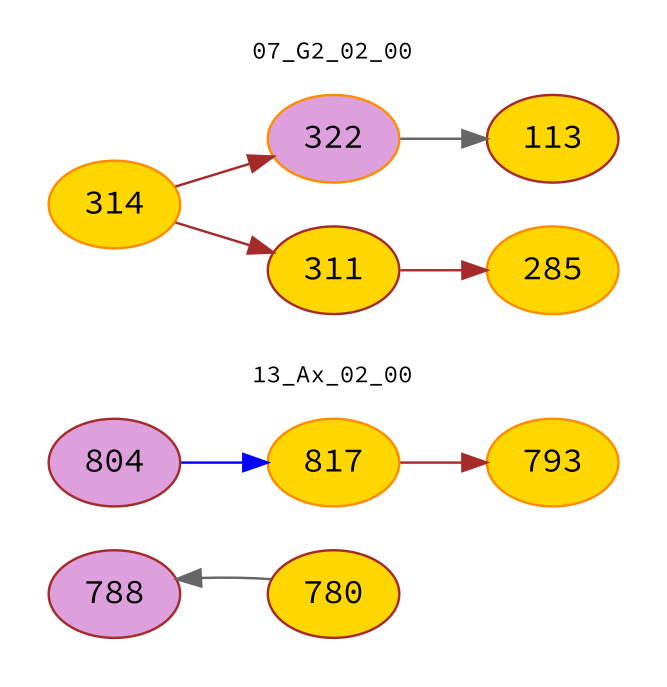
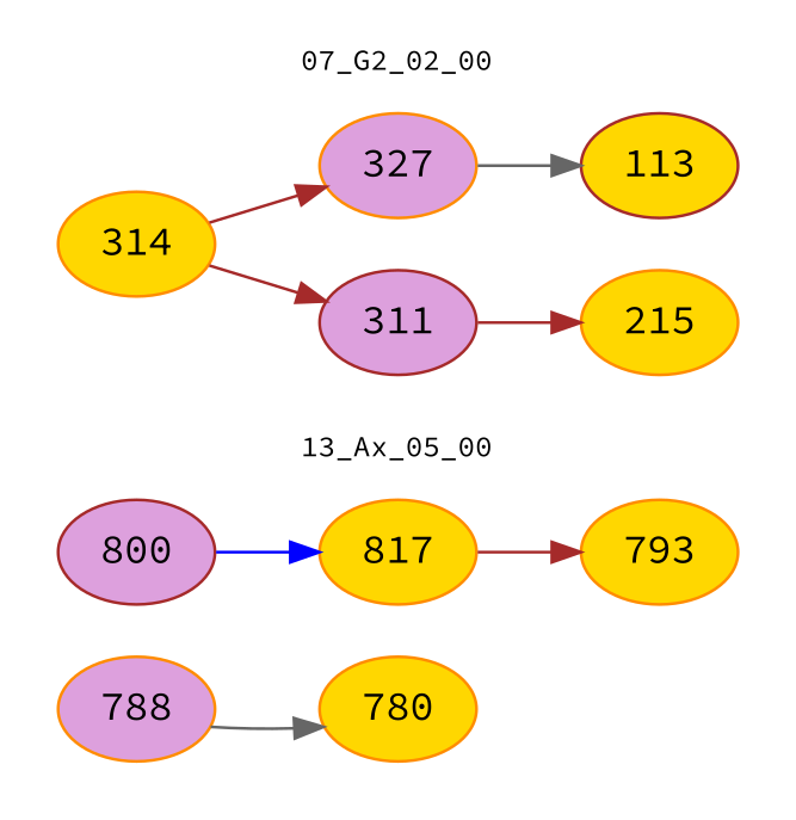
  digraph {
    fontname="Source Code Pro"
    rankdir=LR
    node [color=darkorange fillcolor=gold fontname="Source Code Pro" style=filled]
    edge [color=brown fontname="Source Code Pro"]
-   n1 [color=brown fillcolor=plum label=804]
+   n1 [color=brown fillcolor=plum label=800]
    n2 [label=817]
-   n3 [color=brown fillcolor=plum label=788]
+   n3 [fillcolor=plum label=788]
    n4 [label=793]
-   n5 [color=brown label=780]
+   n5 [label=780]
    n6 [label=314]
-   n7 [color=brown label=311]
-   n8 [fillcolor=plum label=322]
-   n9 [label=285]
+   n7 [color=brown fillcolor=plum label=311]
+   n8 [fillcolor=plum label=327]
+   n9 [label=215]
    n10 [color=brown label=113]
    subgraph cluster_1 {
      color=white
      fontsize=10
-     label="13_Ax_02_00"
+     label="13_Ax_05_00"
      n1
      n2
      n3
      n4
      n5
    }
    subgraph cluster_2 {
      color=white
      fontsize=10
      label="07_G2_02_00"
      n6
      n7
      n8
      n9
      n10
    }
    n1 -> n2 [color=blue]
    n2 -> n4
-   n5 -> n3 [color=gray40]
+   n3 -> n5 [color=gray40]
    n6 -> n7
    n6 -> n8
    n7 -> n9
    n8 -> n10 [color=gray40]
  }
